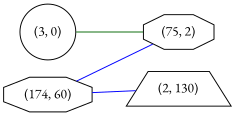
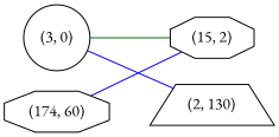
  graph {
    fontname="EB Garamond"
    rankdir=LR
    node [fontname="EB Garamond" shape=octagon]
    edge [color=blue fontname="EB Garamond" weight=1]
    n1 [label="(3, 0)" shape=circle]
-   "(15, 2)" [label="(75, 2)"]
+   "(15, 2)"
    "(174, 60)"
    "(2, 130)" [shape=trapezium]
    n1 -- "(15, 2)" [color=darkgreen weight=4]
    "(174, 60)" -- "(15, 2)"
-   "(174, 60)" -- "(2, 130)"
+   n1 -- "(2, 130)"
  }
